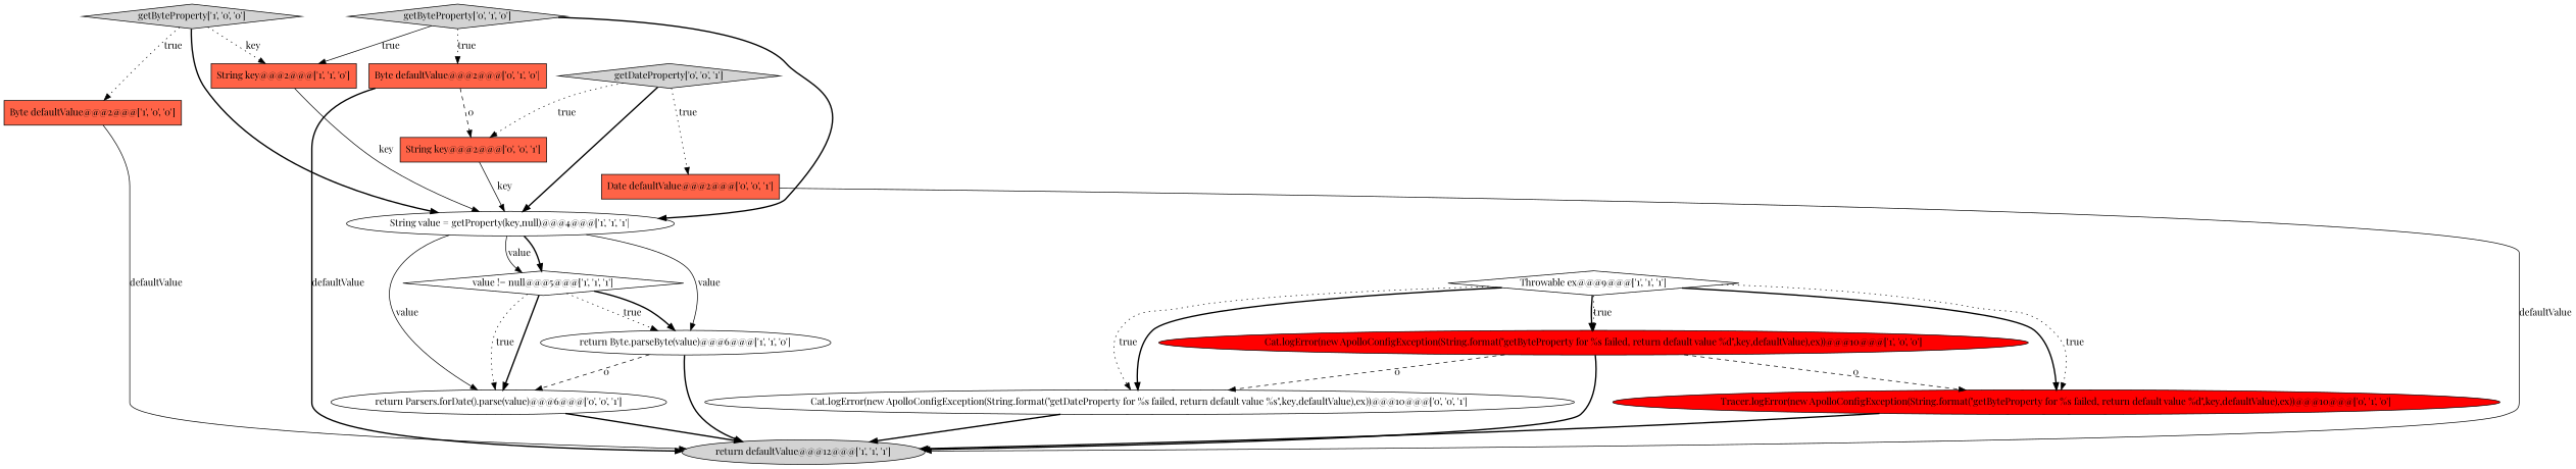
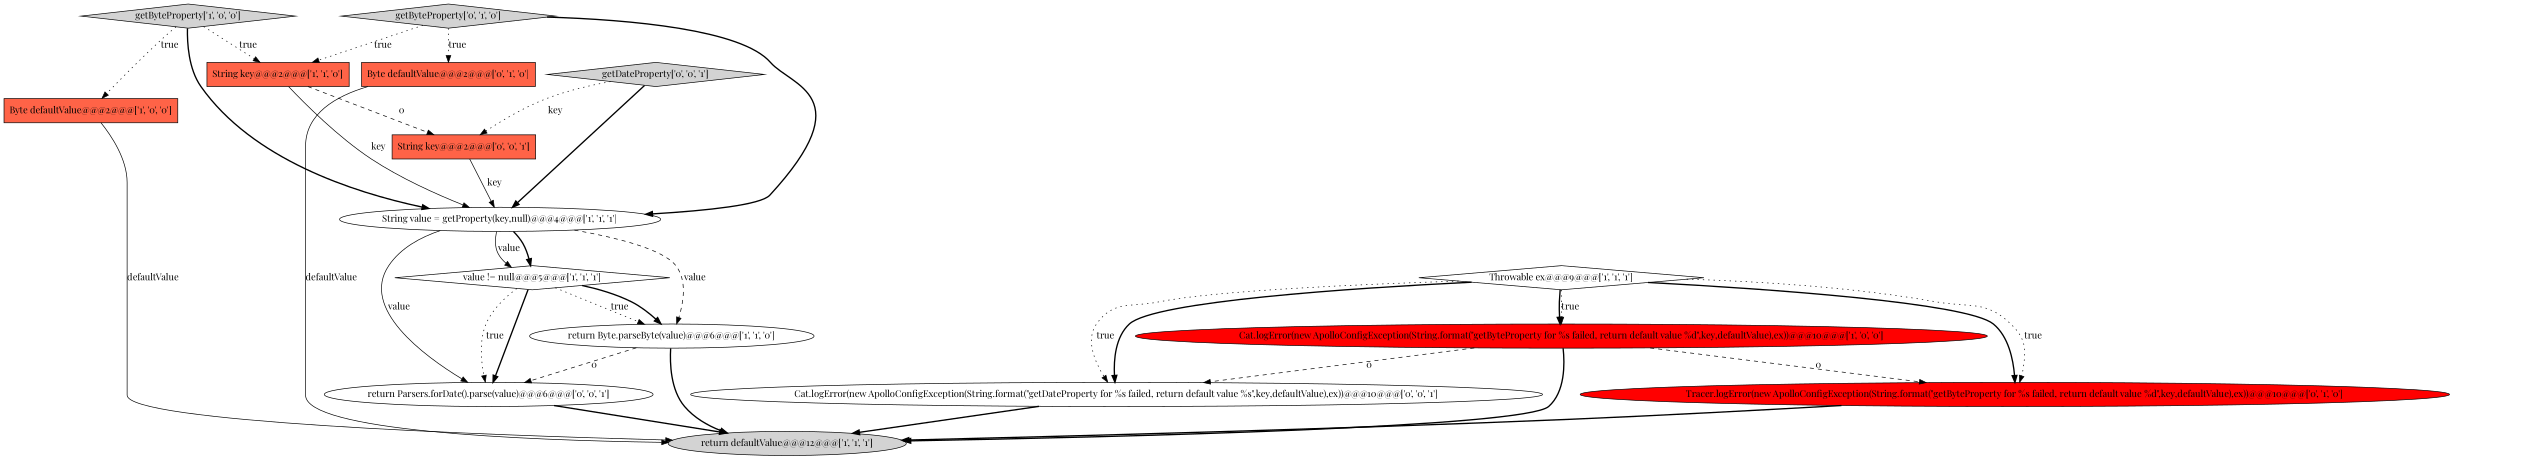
  digraph {
    fontname="Playfair Display"
    node [fillcolor=white fontname="Playfair Display" shape=ellipse style=filled]
    edge [fontname="Playfair Display" style=bold]
    n1 [fillcolor=tomato label="Byte defaultValue@@@2@@@['1', '0', '0']" shape=box]
    n2 [fillcolor=lightgray label="return defaultValue@@@12@@@['1', '1', '1']"]
    n3 [fillcolor=tomato label="String key@@@2@@@['1', '1', '0']" shape=box]
    n4 [fillcolor=tomato label="String key@@@2@@@['0', '0', '1']" shape=box]
    n5 [label="String value = getProperty(key,null)@@@4@@@['1', '1', '1']"]
    n6 [label="return Parsers.forDate().parse(value)@@@6@@@['0', '0', '1']"]
    n7 [label="return Byte.parseByte(value)@@@6@@@['1', '1', '0']"]
    n8 [label="value != null@@@5@@@['1', '1', '1']" shape=diamond]
    n9 [fillcolor=tomato label="Byte defaultValue@@@2@@@['0', '1', '0']" shape=box]
    n10 [label="Cat.logError(new ApolloConfigException(String.format(\"getDateProperty for %s failed, return default value %s\",key,defaultValue),ex))@@@10@@@['0', '0', '1']"]
-   n11 [fillcolor=tomato label="Date defaultValue@@@2@@@['0', '0', '1']" shape=box]
    n12 [fillcolor=lightgray label="getByteProperty['0', '1', '0']" shape=diamond]
    n13 [fillcolor=lightgray label="getDateProperty['0', '0', '1']" shape=diamond]
    n14 [fillcolor=red label="Cat.logError(new ApolloConfigException(String.format(\"getByteProperty for %s failed, return default value %d\",key,defaultValue),ex))@@@10@@@['1', '0', '0']"]
    n15 [fillcolor=red label="Tracer.logError(new ApolloConfigException(String.format(\"getByteProperty for %s failed, return default value %d\",key,defaultValue),ex))@@@10@@@['0', '1', '0']"]
    n16 [label="Throwable ex@@@9@@@['1', '1', '1']" shape=diamond]
    n17 [fillcolor=lightgray label="getByteProperty['1', '0', '0']" shape=diamond]
    n1 -> n2 [label=defaultValue style=solid]
-   n9 -> n4 [label=0 style=dashed]
+   n3 -> n4 [label=0 style=dashed]
    n3 -> n5 [label=key style=solid]
    n4 -> n5 [label=key style=solid]
    n5 -> n6 [label=value style=solid]
-   n5 -> n7 [label=value style=solid]
+   n5 -> n7 [label=value style=dashed]
    n5 -> n8
    n5 -> n8 [label=value style=solid]
    n6 -> n2
    n7 -> n2
    n7 -> n6 [label=0 style=dashed]
    n8 -> n6
    n8 -> n6 [label=true style=dotted]
    n8 -> n7 [label=true style=dotted]
    n8 -> n7
-   n9 -> n2 [label=defaultValue]
+   n9 -> n2 [label=defaultValue style=solid]
    n10 -> n2
-   n11 -> n2 [label=defaultValue style=solid]
-   n12 -> n3 [label=true style=solid]
+   n12 -> n3 [label=true style=dotted]
    n12 -> n5
    n12 -> n9 [label=true style=dotted]
-   n13 -> n4 [label=true style=dotted]
+   n13 -> n4 [label=key style=dotted]
    n13 -> n5
-   n13 -> n11 [label=true style=dotted]
    n14 -> n2
    n14 -> n10 [label=0 style=dashed]
    n14 -> n15 [label=0 style=dashed]
    n15 -> n2
    n16 -> n10
    n16 -> n10 [label=true style=dotted]
    n16 -> n14 [label=true style=dotted]
    n16 -> n14
    n16 -> n15
    n16 -> n15 [label=true style=dotted]
    n17 -> n1 [label=true style=dotted]
-   n17 -> n3 [label=key style=dotted]
+   n17 -> n3 [label=true style=dotted]
    n17 -> n5
  }
